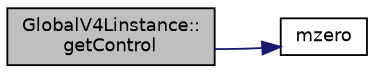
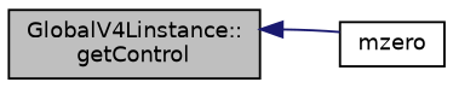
  digraph {
    rankdir=LR
    node [color=black fontname=Helvetica fontsize=10 shape=record style=filled]
    n1 [fillcolor=grey75 fontcolor=black height=0.2 label="GlobalV4Linstance::\lgetControl" width=0.4]
    n2 [fillcolor=white height=0.2 label=mzero width=0.4]
-   n1 -> n2 [color=midnightblue fontname=Helvetica fontsize=10 labelfontname=Helvetica labelfontsize=10 style=solid]
+   n2 -> n1 [color=midnightblue fontname=Helvetica fontsize=10 labelfontname=Helvetica labelfontsize=10 style=solid]
  }
